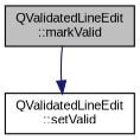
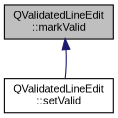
  digraph {
    rankdir=TB
    fontname="Liberation Sans"
    node [color=black fontname="Liberation Sans" fontsize=10 shape=record style=filled]
    n1 [fillcolor=grey75 fontcolor=black height=0.2 label="QValidatedLineEdit\l::markValid" width=0.4]
    n2 [fillcolor=white height=0.2 label="QValidatedLineEdit\l::setValid" width=0.4]
-   n1 -> n2 [color=midnightblue fontname="Liberation Sans" fontsize=10 labelfontname=Helvetica labelfontsize=10 style=solid]
+   n2 -> n1 [color=midnightblue fontname="Liberation Sans" fontsize=10 labelfontname=Helvetica labelfontsize=10 style=solid]
  }
